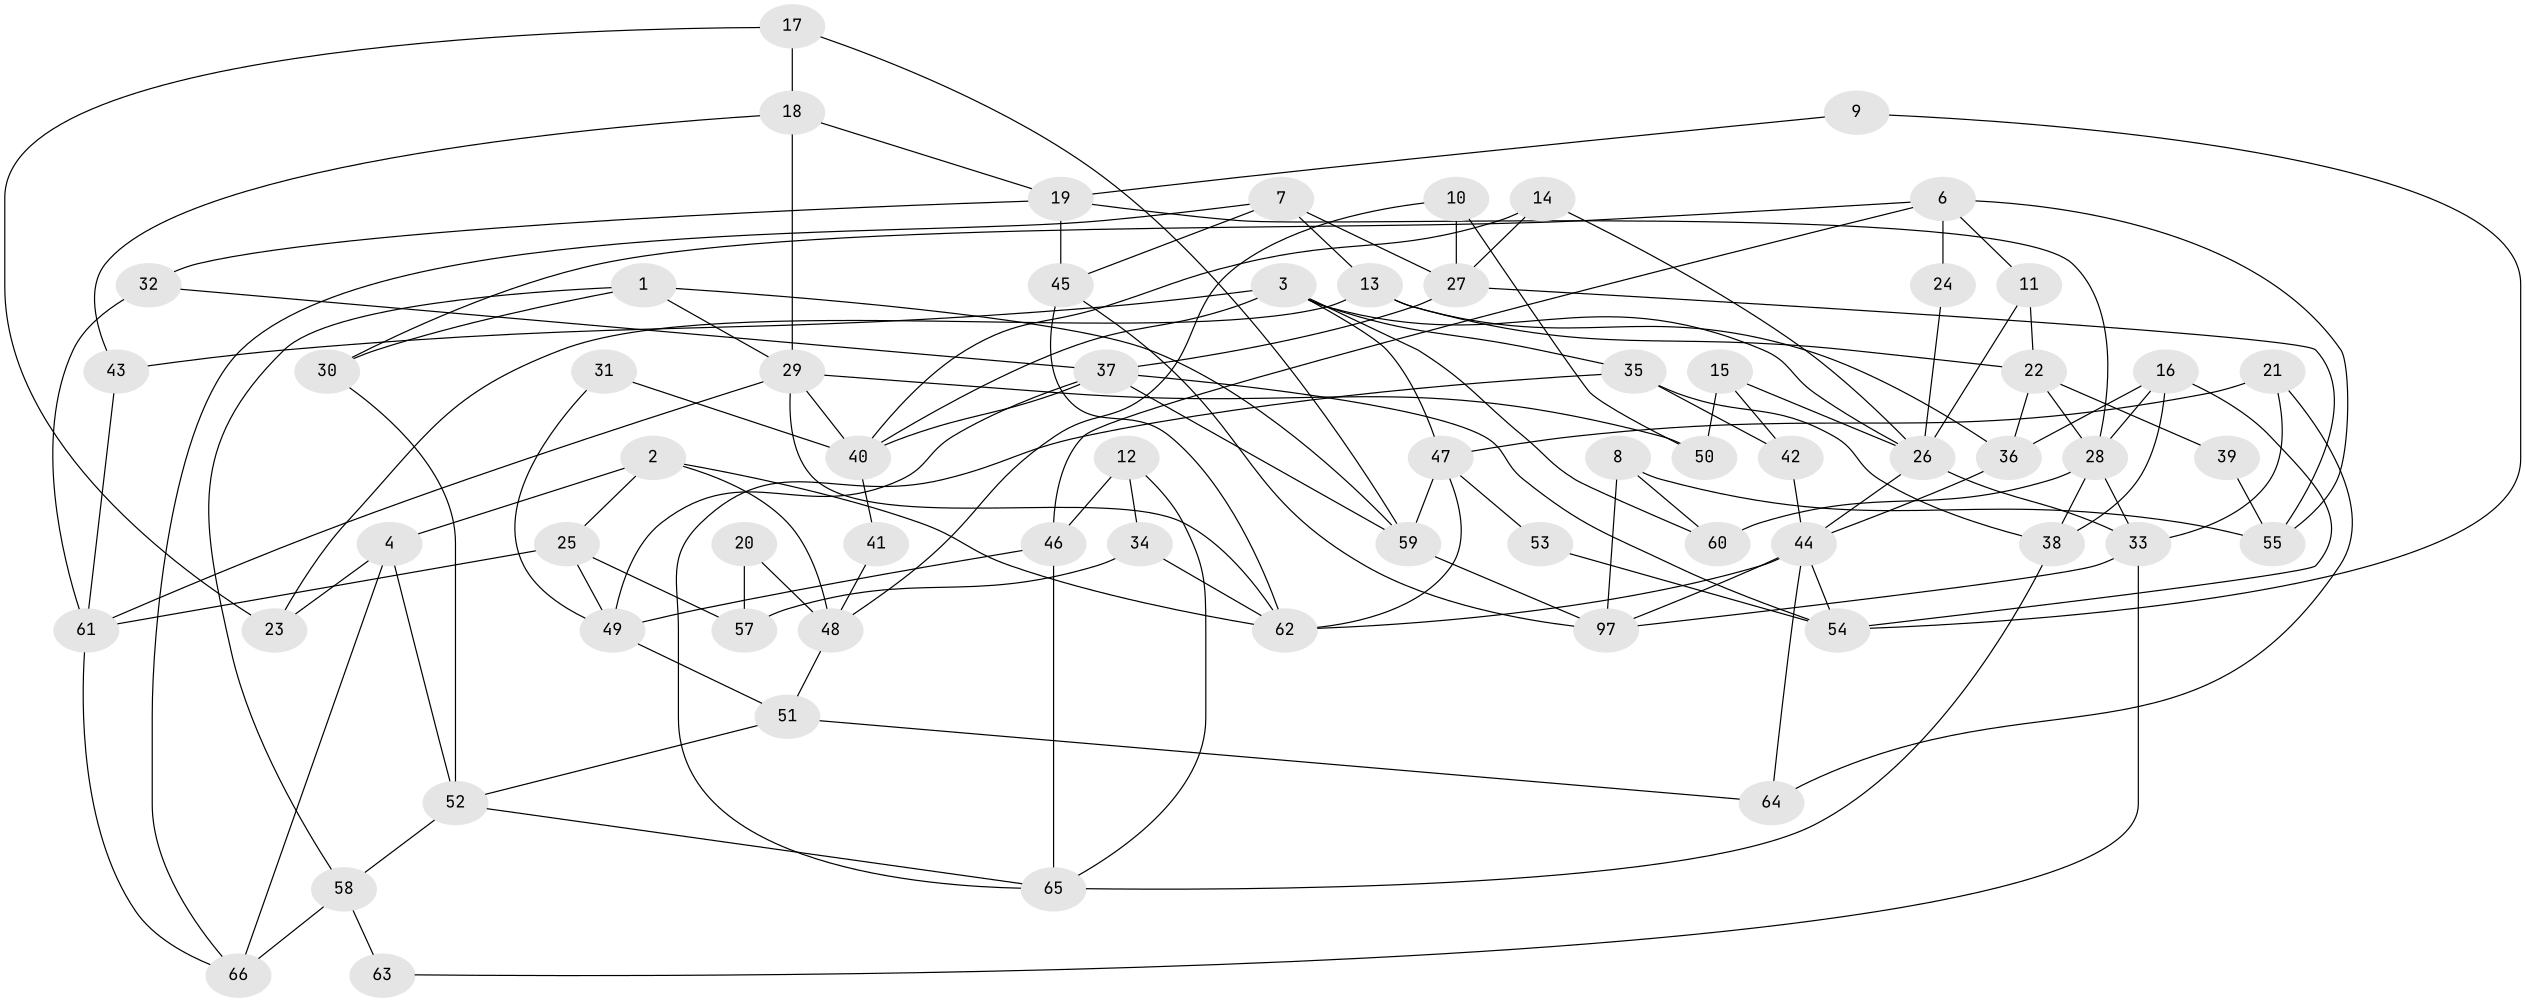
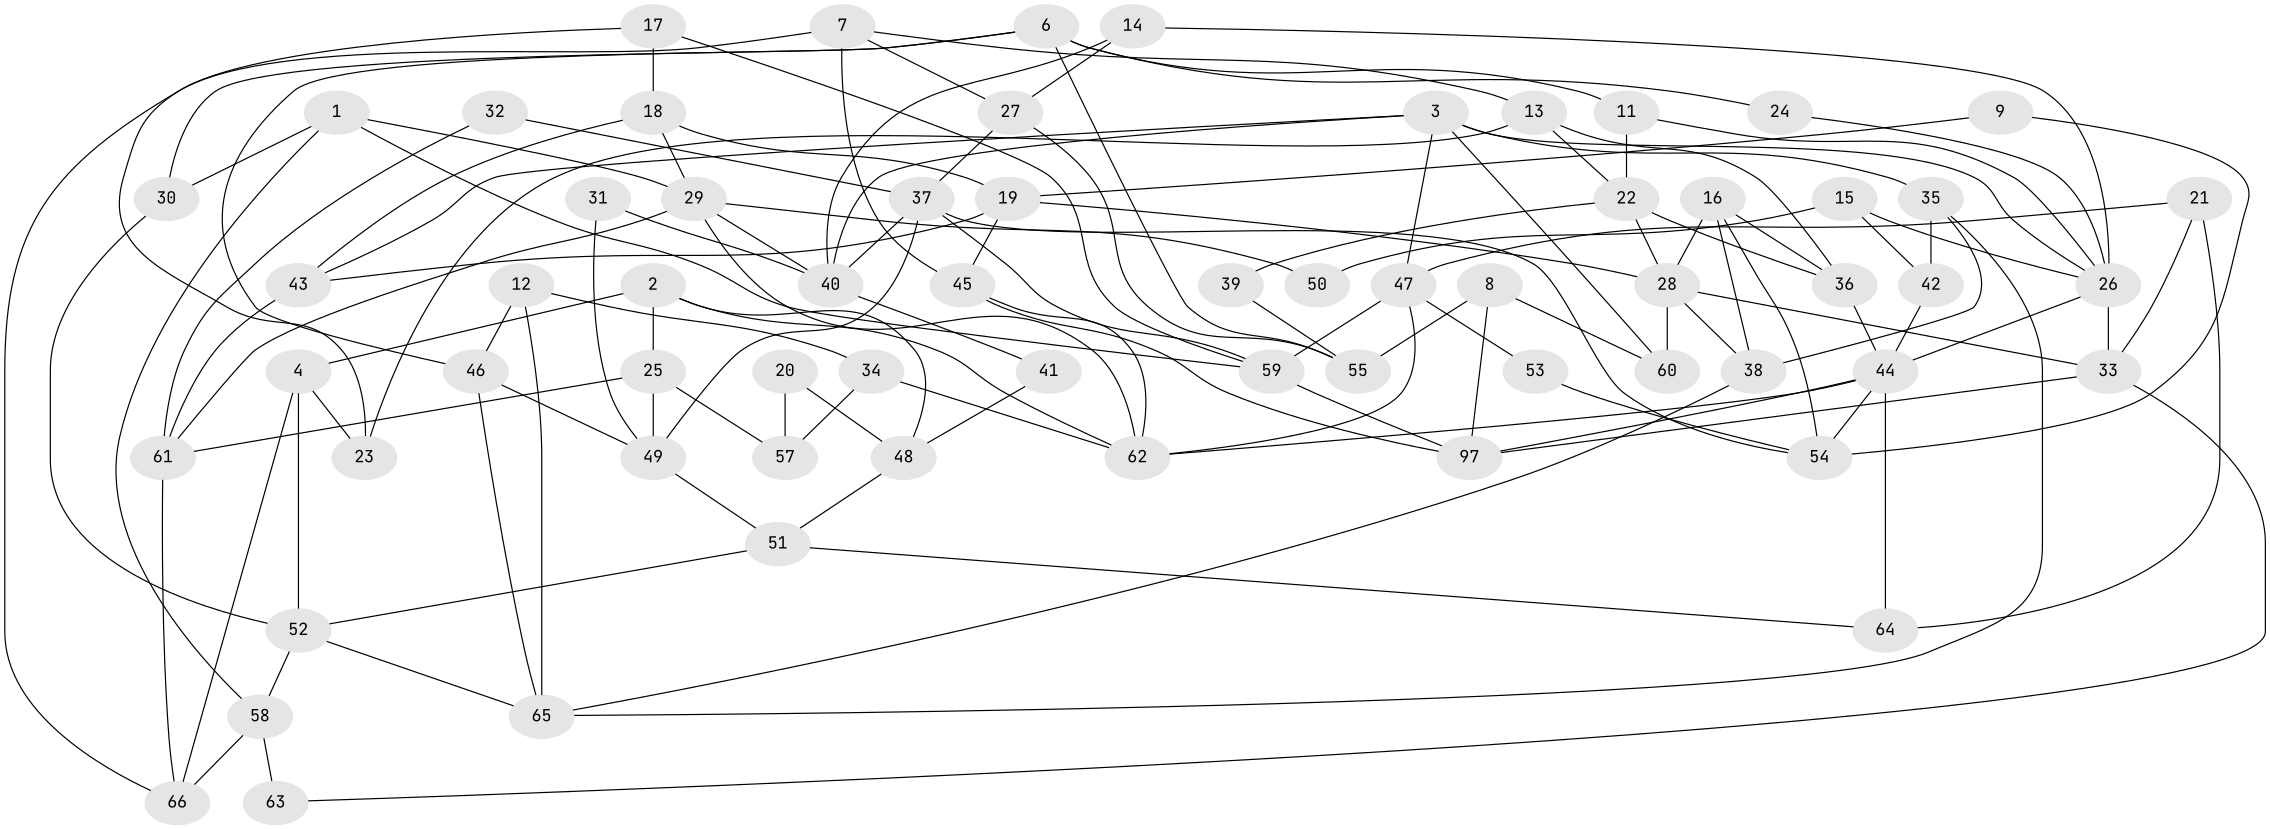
  graph {
    fontname="JetBrains Mono"
    node [color=gray90 fontname="JetBrains Mono" style=filled]
    edge [fontname="JetBrains Mono"]
    1
    29
    30
    58
    59
    62
    40
    50
    61
    52
    66
    63
    n13 [label=97]
    2
    4
    25
    48
    23
    57
    49
    51
    3
    26
    35
    43
    47
    60
    33
    44
    65
    42
    38
    41
    53
    64
    6
    11
    24
    46
    55
    22
    7
    13
    27
    45
    36
    37
    8
    9
    54
    19
    28
    32
-   10
    39
    12
    34
    14
    15
    16
    17
    18
    20
    21
    31
    1 -- 29
    1 -- 30
    1 -- 58
    1 -- 59
    29 -- 62
    29 -- 40
    29 -- 50
    29 -- 61
    30 -- 52
    58 -- 66
    58 -- 63
    59 -- n13
    40 -- 41
    61 -- 66
    52 -- 58
    52 -- 65
    2 -- 62
    2 -- 4
    2 -- 25
    2 -- 48
    4 -- 52
    4 -- 66
    4 -- 23
    25 -- 61
    25 -- 57
    25 -- 49
    48 -- 51
    49 -- 51
    51 -- 52
    51 -- 64
    3 -- 40
    3 -- 26
    3 -- 35
    3 -- 43
    3 -- 47
    3 -- 60
    26 -- 33
    26 -- 44
    35 -- 65
    35 -- 42
    35 -- 38
    43 -- 61
    47 -- 59
    47 -- 62
    47 -- 53
    33 -- 63
    33 -- n13
    44 -- 62
    44 -- n13
    44 -- 64
    44 -- 54
    42 -- 44
    38 -- 65
    41 -- 48
    53 -- 54
    6 -- 30
    6 -- 11
    6 -- 24
    6 -- 46
    6 -- 55
    11 -- 26
    11 -- 22
    24 -- 26
    46 -- 49
    46 -- 65
    22 -- 36
    22 -- 28
    22 -- 39
    7 -- 66
    7 -- 13
    7 -- 27
    7 -- 45
    13 -- 23
    13 -- 22
    13 -- 36
    27 -- 55
    27 -- 37
    45 -- 62
    45 -- n13
    36 -- 44
    37 -- 59
    37 -- 40
    37 -- 49
    37 -- 54
    8 -- n13
    8 -- 60
    8 -- 55
    9 -- 54
    9 -- 19
    19 -- 45
    19 -- 28
-   19 -- 32
+   19 -- 43
    28 -- 60
    28 -- 33
    28 -- 38
    32 -- 61
    32 -- 37
-   10 -- 50
-   10 -- 48
-   10 -- 27
    39 -- 55
    12 -- 65
    12 -- 46
    12 -- 34
    34 -- 62
    34 -- 57
    14 -- 40
    14 -- 26
    14 -- 27
    15 -- 50
    15 -- 26
    15 -- 42
    16 -- 38
    16 -- 36
    16 -- 54
    16 -- 28
    17 -- 59
    17 -- 23
    17 -- 18
    18 -- 29
    18 -- 43
    18 -- 19
    20 -- 48
    20 -- 57
    21 -- 47
    21 -- 33
    21 -- 64
    31 -- 40
    31 -- 49
  }
